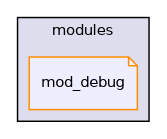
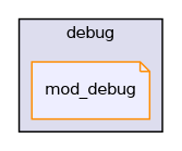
  digraph {
    compound=true
    n1 [fillcolor="#eeeeff" fontname=Helvetica fontsize=10 label=mod_debug pencolor=black shape=note style=filled color=darkorange]
    subgraph cluster_1 {
      bgcolor="#ddddee"
      fontname=Helvetica
      fontsize=10
-     label=modules
+     label=debug
      pencolor=black
      n1
    }
  }
